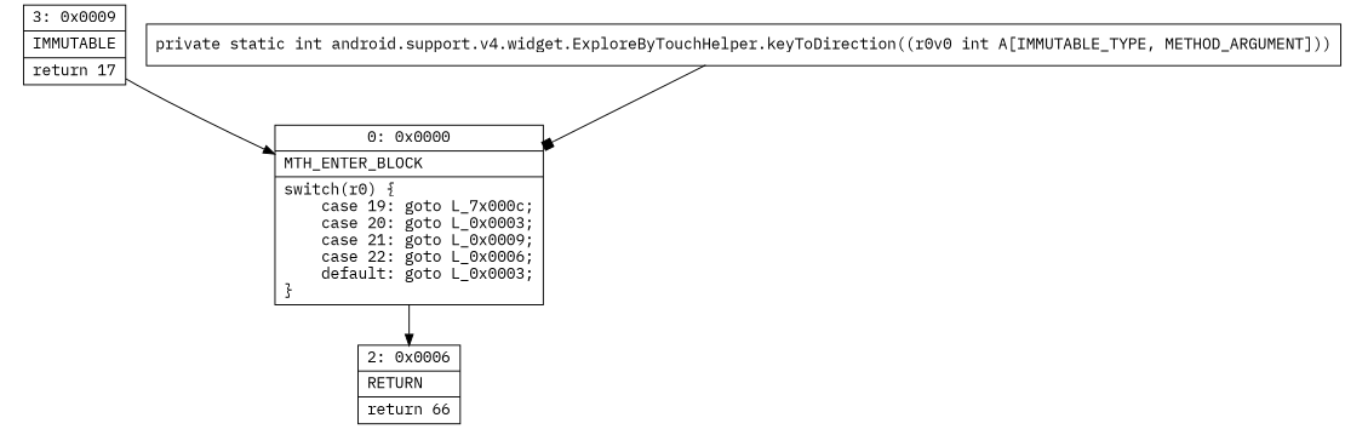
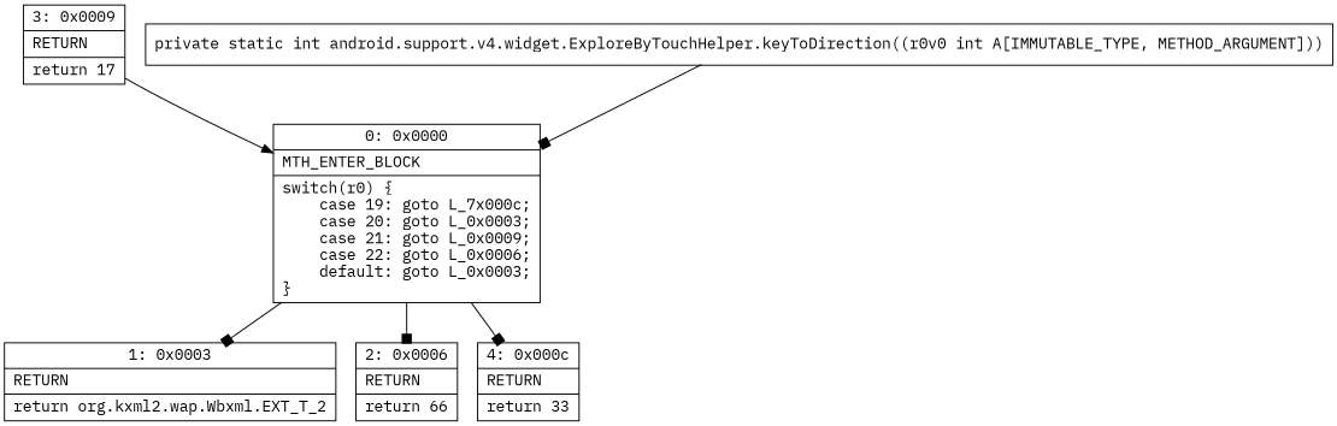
  digraph {
    fontname="IBM Plex Mono"
    node [fontname="IBM Plex Mono" shape=record]
    edge [arrowhead=box fontname="IBM Plex Mono"]
    n1 [label="{0\:\ 0x0000|MTH_ENTER_BLOCK\l|switch(r0) \{\l    case 19: goto L_7x000c;\l    case 20: goto L_0x0003;\l    case 21: goto L_0x0009;\l    case 22: goto L_0x0006;\l    default: goto L_0x0003;\l\}\l}"]
+   n2 [label="{1\:\ 0x0003|RETURN\l|return org.kxml2.wap.Wbxml.EXT_T_2\l}"]
    n3 [label="{2\:\ 0x0006|RETURN\l|return 66\l}"]
-   n5 [label="{3\:\ 0x0009|IMMUTABLE\l|return 17\l}"]
+   n4 [label="{4\:\ 0x000c|RETURN\l|return 33\l}"]
+   n5 [label="{3\:\ 0x0009|RETURN\l|return 17\l}"]
    n6 [label="{private static int android.support.v4.widget.ExploreByTouchHelper.keyToDirection((r0v0 int A[IMMUTABLE_TYPE, METHOD_ARGUMENT])) }"]
-   n1 -> n3 [arrowhead=normal]
+   n1 -> n2
+   n1 -> n3
+   n1 -> n4
    n5 -> n1 [arrowhead=normal]
    n6 -> n1
  }
